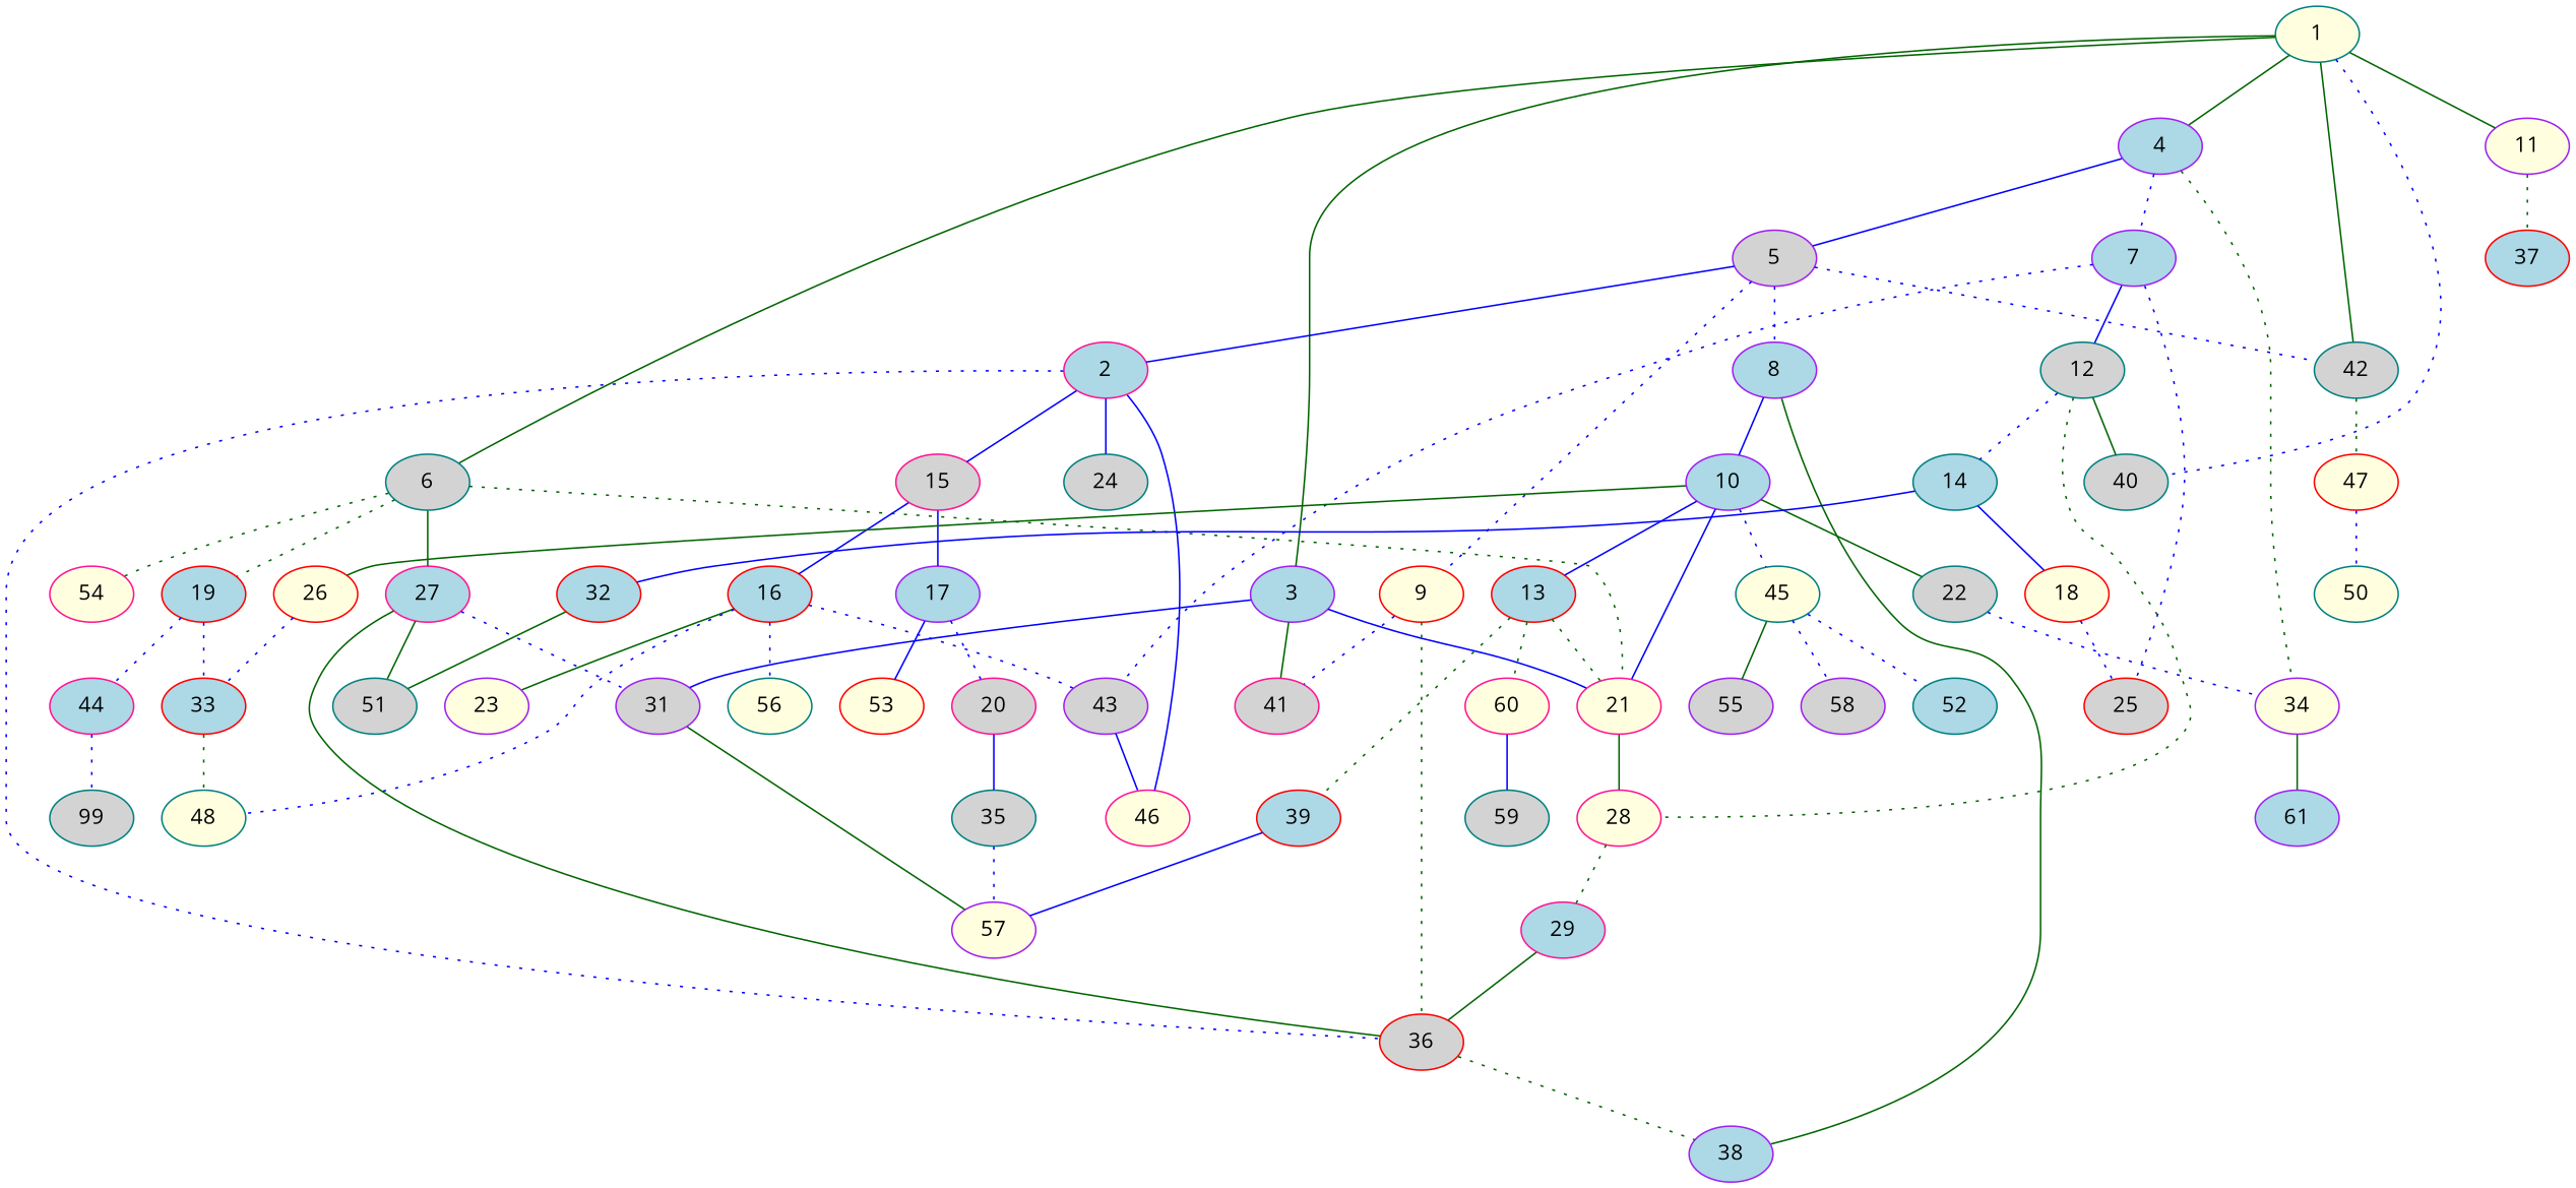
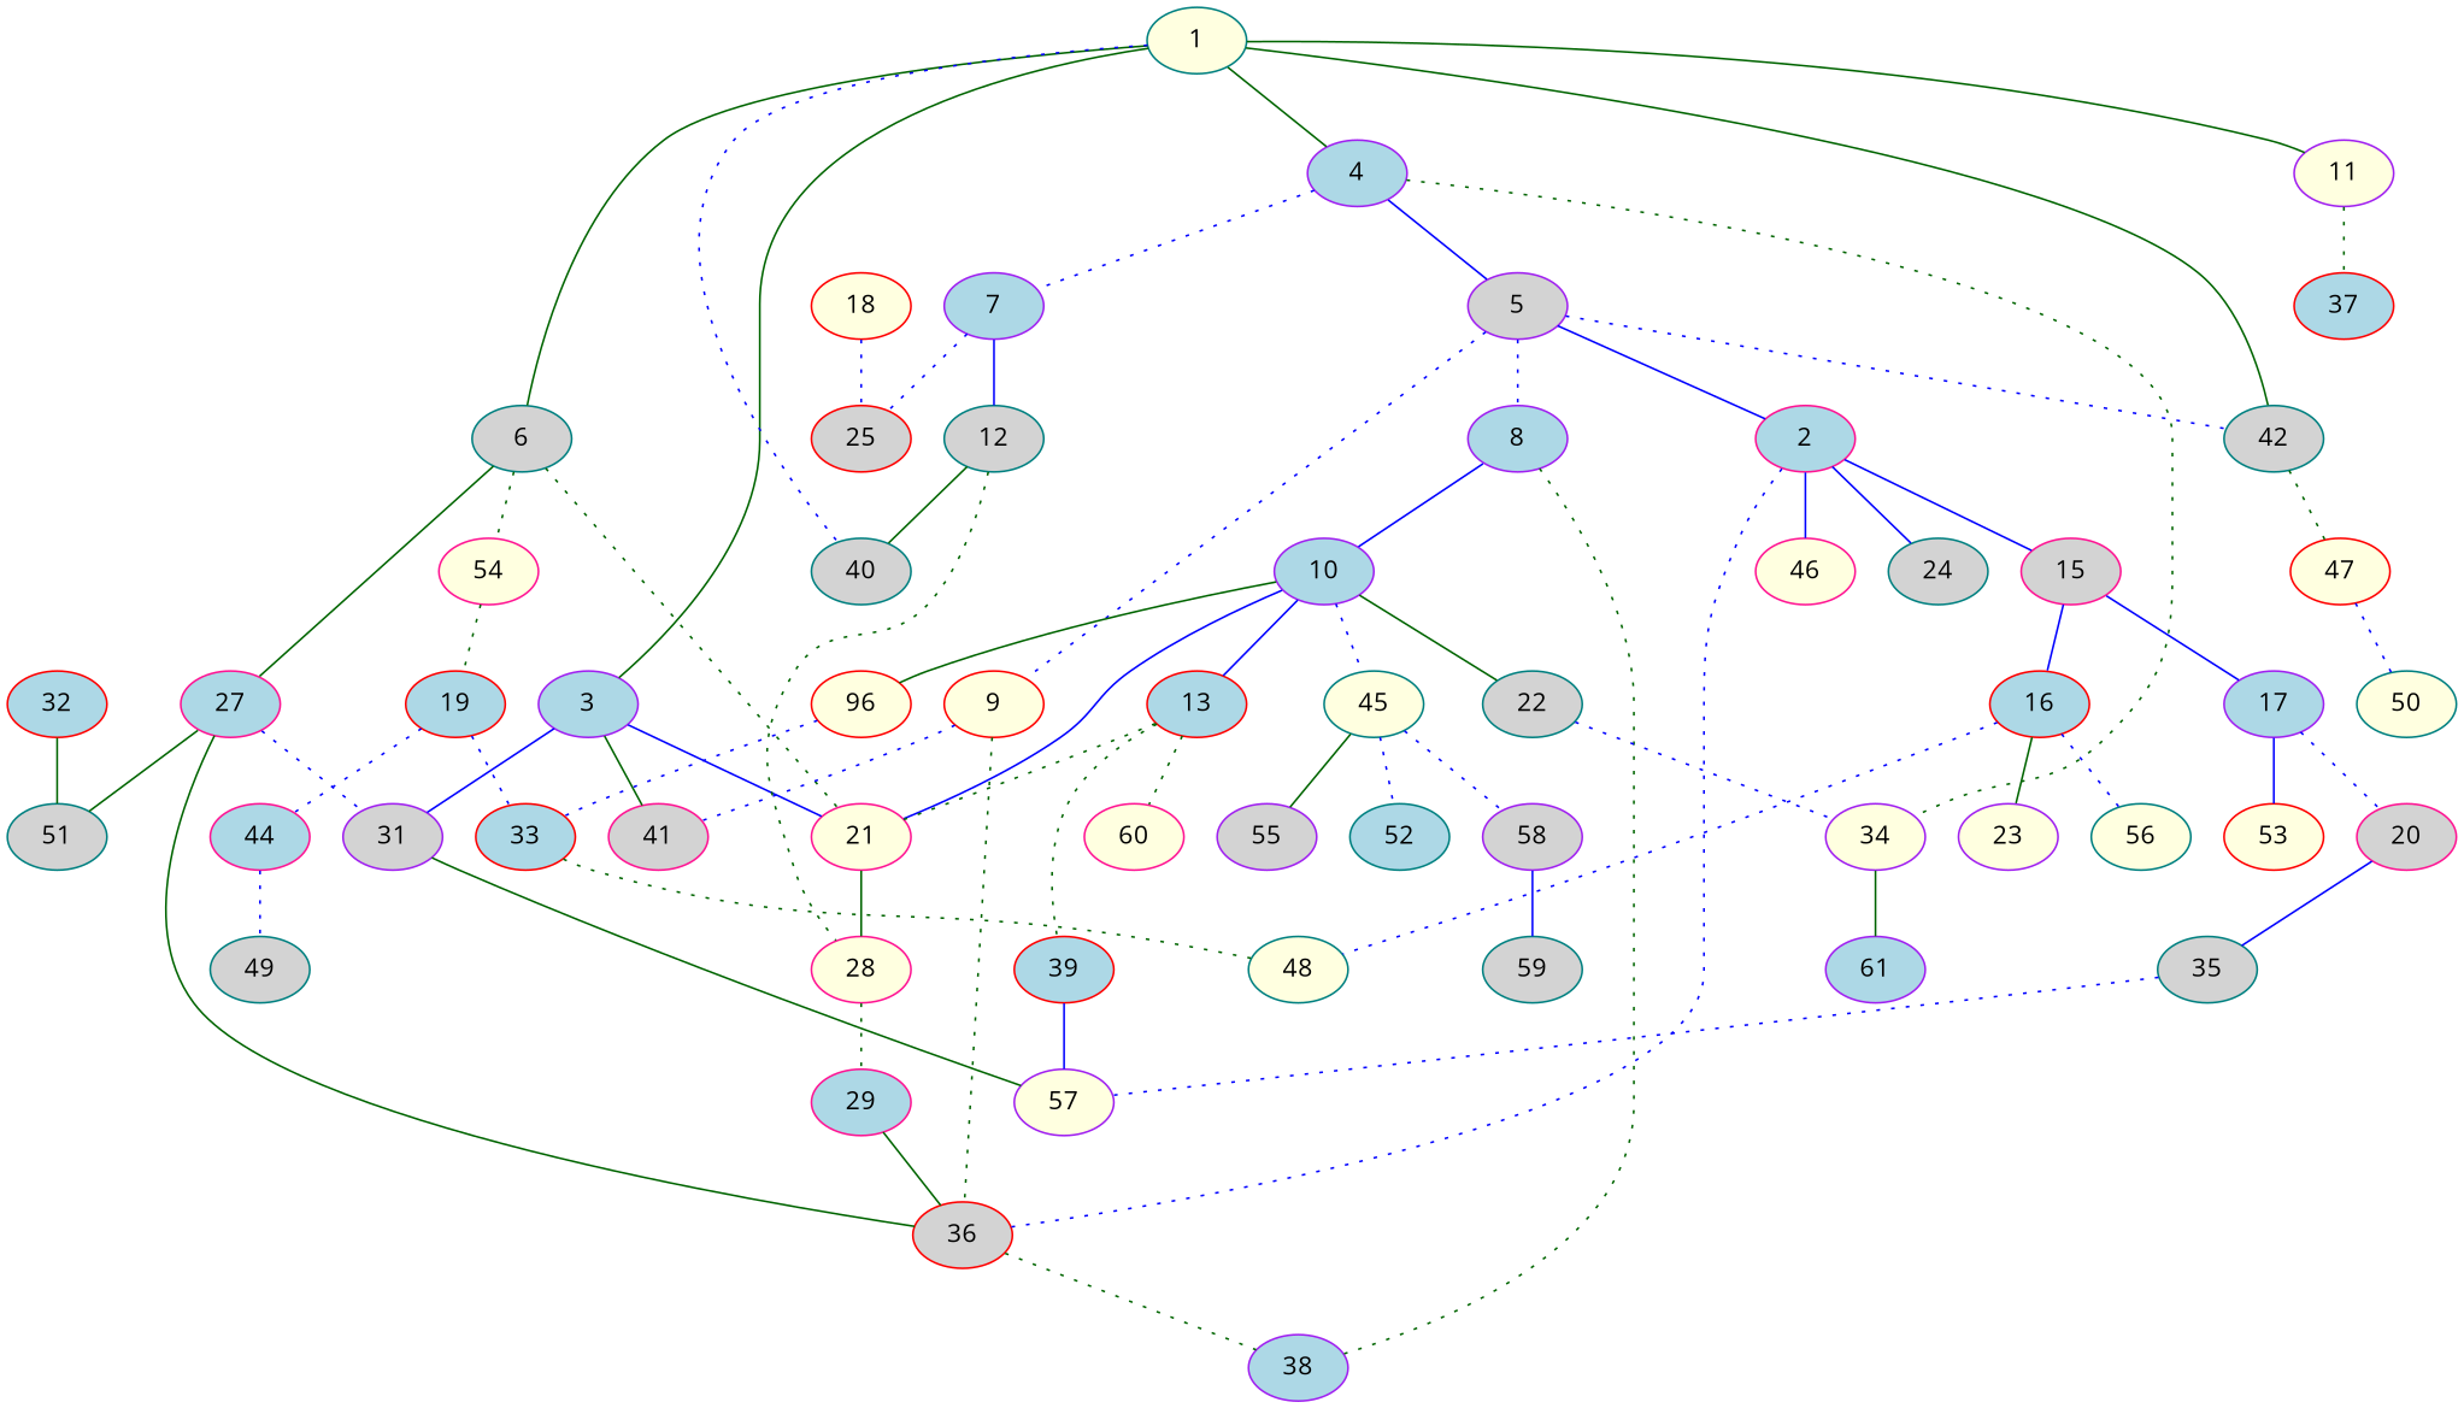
  graph {
    fontname="Open Sans"
    node [color=teal fillcolor=lightblue fontname="Open Sans" style=filled]
    edge [color=blue fontname="Open Sans" style=solid]
    1 [fillcolor=lightyellow]
    3 [color=purple]
    4 [color=purple]
    6 [fillcolor=lightgrey]
    11 [color=purple fillcolor=lightyellow]
    40 [fillcolor=lightgrey]
    42 [fillcolor=lightgrey]
    2 [color=deeppink]
    15 [color=deeppink fillcolor=lightgrey]
    24 [fillcolor=lightgrey]
    36 [color=red fillcolor=lightgrey]
    46 [color=deeppink fillcolor=lightyellow]
    21 [color=deeppink fillcolor=lightyellow]
    31 [color=purple fillcolor=lightgrey]
    41 [color=deeppink fillcolor=lightgrey]
    5 [color=purple fillcolor=lightgrey]
    7 [color=purple]
    34 [color=purple fillcolor=lightyellow]
    19 [color=red]
    27 [color=deeppink]
    54 [color=deeppink fillcolor=lightyellow]
    37 [color=red]
    47 [color=red fillcolor=lightyellow]
    16 [color=red]
    17 [color=purple]
    38 [color=purple]
    28 [color=deeppink fillcolor=lightyellow]
    57 [color=purple fillcolor=lightyellow]
    8 [color=purple]
    9 [color=red fillcolor=lightyellow]
    12 [fillcolor=lightgrey]
    25 [color=red fillcolor=lightgrey]
-   43 [color=purple fillcolor=lightgrey]
    61 [color=purple]
    10 [color=purple]
    33 [color=red]
    44 [color=deeppink]
    51 [fillcolor=lightgrey]
-   14
    13 [color=red]
    22 [fillcolor=lightgrey]
-   26 [color=red fillcolor=lightyellow]
+   26 [color=red fillcolor=lightyellow label=96]
    45 [fillcolor=lightyellow]
    39 [color=red]
    60 [color=deeppink fillcolor=lightyellow]
    52
    55 [color=purple fillcolor=lightgrey]
    58 [color=purple fillcolor=lightgrey]
    18 [color=red fillcolor=lightyellow]
    32 [color=red]
    29 [color=deeppink]
    23 [color=purple fillcolor=lightyellow]
    48 [fillcolor=lightyellow]
    56 [fillcolor=lightyellow]
    20 [color=deeppink fillcolor=lightgrey]
    53 [color=red fillcolor=lightyellow]
    35 [fillcolor=lightgrey]
-   49 [fillcolor=lightgrey label=99]
+   49 [fillcolor=lightgrey]
    50 [fillcolor=lightyellow]
    59 [fillcolor=lightgrey]
    1 -- 3 [color=darkgreen]
    1 -- 4 [color=darkgreen]
    1 -- 6 [color=darkgreen]
    1 -- 11 [color=darkgreen]
    1 -- 40 [style=dotted]
    1 -- 42 [color=darkgreen]
    3 -- 21
    3 -- 31
    3 -- 41 [color=darkgreen]
    4 -- 5
    4 -- 7 [style=dotted]
    4 -- 34 [color=darkgreen style=dotted]
    6 -- 21 [color=darkgreen style=dotted]
-   6 -- 19 [color=darkgreen style=dotted]
+   54 -- 19 [color=darkgreen style=dotted]
    6 -- 27 [color=darkgreen]
    6 -- 54 [color=darkgreen style=dotted]
    11 -- 37 [color=darkgreen style=dotted]
    42 -- 47 [color=darkgreen style=dotted]
    2 -- 15
    2 -- 24
    2 -- 36 [style=dotted]
    2 -- 46
    15 -- 16
    15 -- 17
    36 -- 38 [color=darkgreen style=dotted]
    21 -- 28 [color=darkgreen]
    31 -- 57 [color=darkgreen]
    5 -- 42 [style=dotted]
    5 -- 2
    5 -- 8 [style=dotted]
    5 -- 9 [style=dotted]
    7 -- 12
    7 -- 25 [style=dotted]
-   7 -- 43 [style=dotted]
    34 -- 61 [color=darkgreen]
    19 -- 33 [style=dotted]
    19 -- 44 [style=dotted]
    27 -- 36 [color=darkgreen]
    27 -- 31 [style=dotted]
    27 -- 51 [color=darkgreen]
    47 -- 50 [style=dotted]
-   16 -- 43 [style=dotted]
    16 -- 23 [color=darkgreen]
    16 -- 48 [style=dotted]
    16 -- 56 [style=dotted]
    17 -- 20 [style=dotted]
    17 -- 53
    28 -- 29 [color=darkgreen style=dotted]
-   8 -- 38 [color=darkgreen]
+   8 -- 38 [color=darkgreen style=dotted]
    8 -- 10
    9 -- 36 [color=darkgreen style=dotted]
    9 -- 41 [style=dotted]
    12 -- 40 [color=darkgreen]
    12 -- 28 [color=darkgreen style=dotted]
-   12 -- 14 [style=dotted]
-   43 -- 46
    10 -- 21
    10 -- 13
    10 -- 22 [color=darkgreen]
    10 -- 26 [color=darkgreen]
    10 -- 45 [style=dotted]
    33 -- 48 [color=darkgreen style=dotted]
    44 -- 49 [style=dotted]
-   14 -- 18
-   14 -- 32
    13 -- 21 [color=darkgreen style=dotted]
    13 -- 39 [color=darkgreen style=dotted]
    13 -- 60 [color=darkgreen style=dotted]
    22 -- 34 [style=dotted]
    26 -- 33 [style=dotted]
    45 -- 52 [style=dotted]
    45 -- 55 [color=darkgreen]
    45 -- 58 [style=dotted]
    39 -- 57
-   60 -- 59
+   58 -- 59
    18 -- 25 [style=dotted]
    32 -- 51 [color=darkgreen]
    29 -- 36 [color=darkgreen]
    20 -- 35
    35 -- 57 [style=dotted]
  }
